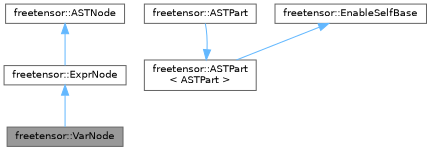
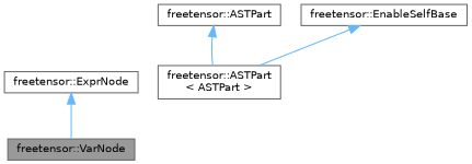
  digraph {
    node [color=gray40 fillcolor=white fontname=Helvetica fontsize=10 shape=box style=filled]
    edge [color=steelblue1 dir=back fontname=Helvetica fontsize=10 labelfontname=Helvetica labelfontsize=10 style=solid]
    n1 [fillcolor=grey60 fontcolor=black height=0.2 label="freetensor::VarNode" width=0.4]
    n2 [height=0.2 label="freetensor::ExprNode" width=0.4]
-   n3 [height=0.2 label="freetensor::ASTNode" width=0.4]
    n4 [height=0.2 label="freetensor::ASTPart" width=0.4]
    n5 [height=0.2 label="freetensor::ASTPart\l\< ASTPart \>" width=0.4]
    n6 [height=0.2 label="freetensor::EnableSelfBase" width=0.4]
    n2 -> n1
-   n3 -> n2
-   n5 -> n4
+   n4 -> n5
    n6 -> n5
  }
